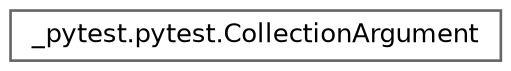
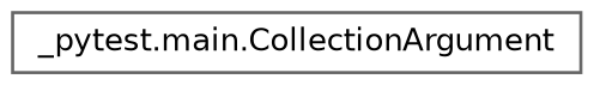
  digraph {
    rankdir=LR
-   n1 [color=grey40 fillcolor=white fontname=Helvetica fontsize=10 height=0.2 label="_pytest.pytest.CollectionArgument" shape=box style=filled width=0.4]
+   n1 [color=grey40 fillcolor=white fontname=Helvetica fontsize=10 height=0.2 label="_pytest.main.CollectionArgument" shape=box style=filled width=0.4]
  }
